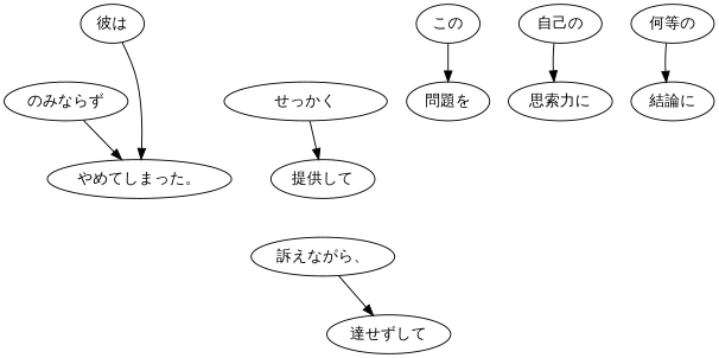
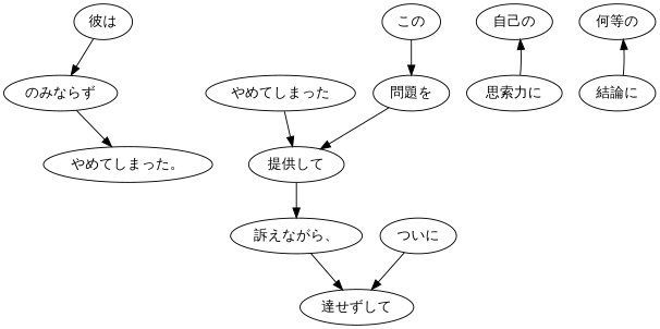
  digraph {
    n1 [label="のみならず"]
    n2 [label="やめてしまった。"]
    n3 [label="彼は"]
-   n4 [label="せっかく"]
+   n4 [label="やめてしまった"]
    n5 [label="提供して"]
    n6 [label="訴えながら、"]
    n7 [label="この"]
    n8 [label="問題を"]
    n9 [label="達せずして"]
    n10 [label="自己の"]
    n11 [label="思索力に"]
+   n12 [label="ついに"]
    n13 [label="何等の"]
    n14 [label="結論に"]
    n1 -> n2
-   n3 -> n2
+   n3 -> n1
    n4 -> n5
+   n5 -> n6
    n6 -> n9
    n7 -> n8
-   n10 -> n11
-   n13 -> n14
+   n8 -> n5
+   n11 -> n10
+   n12 -> n9
+   n14 -> n13
  }
